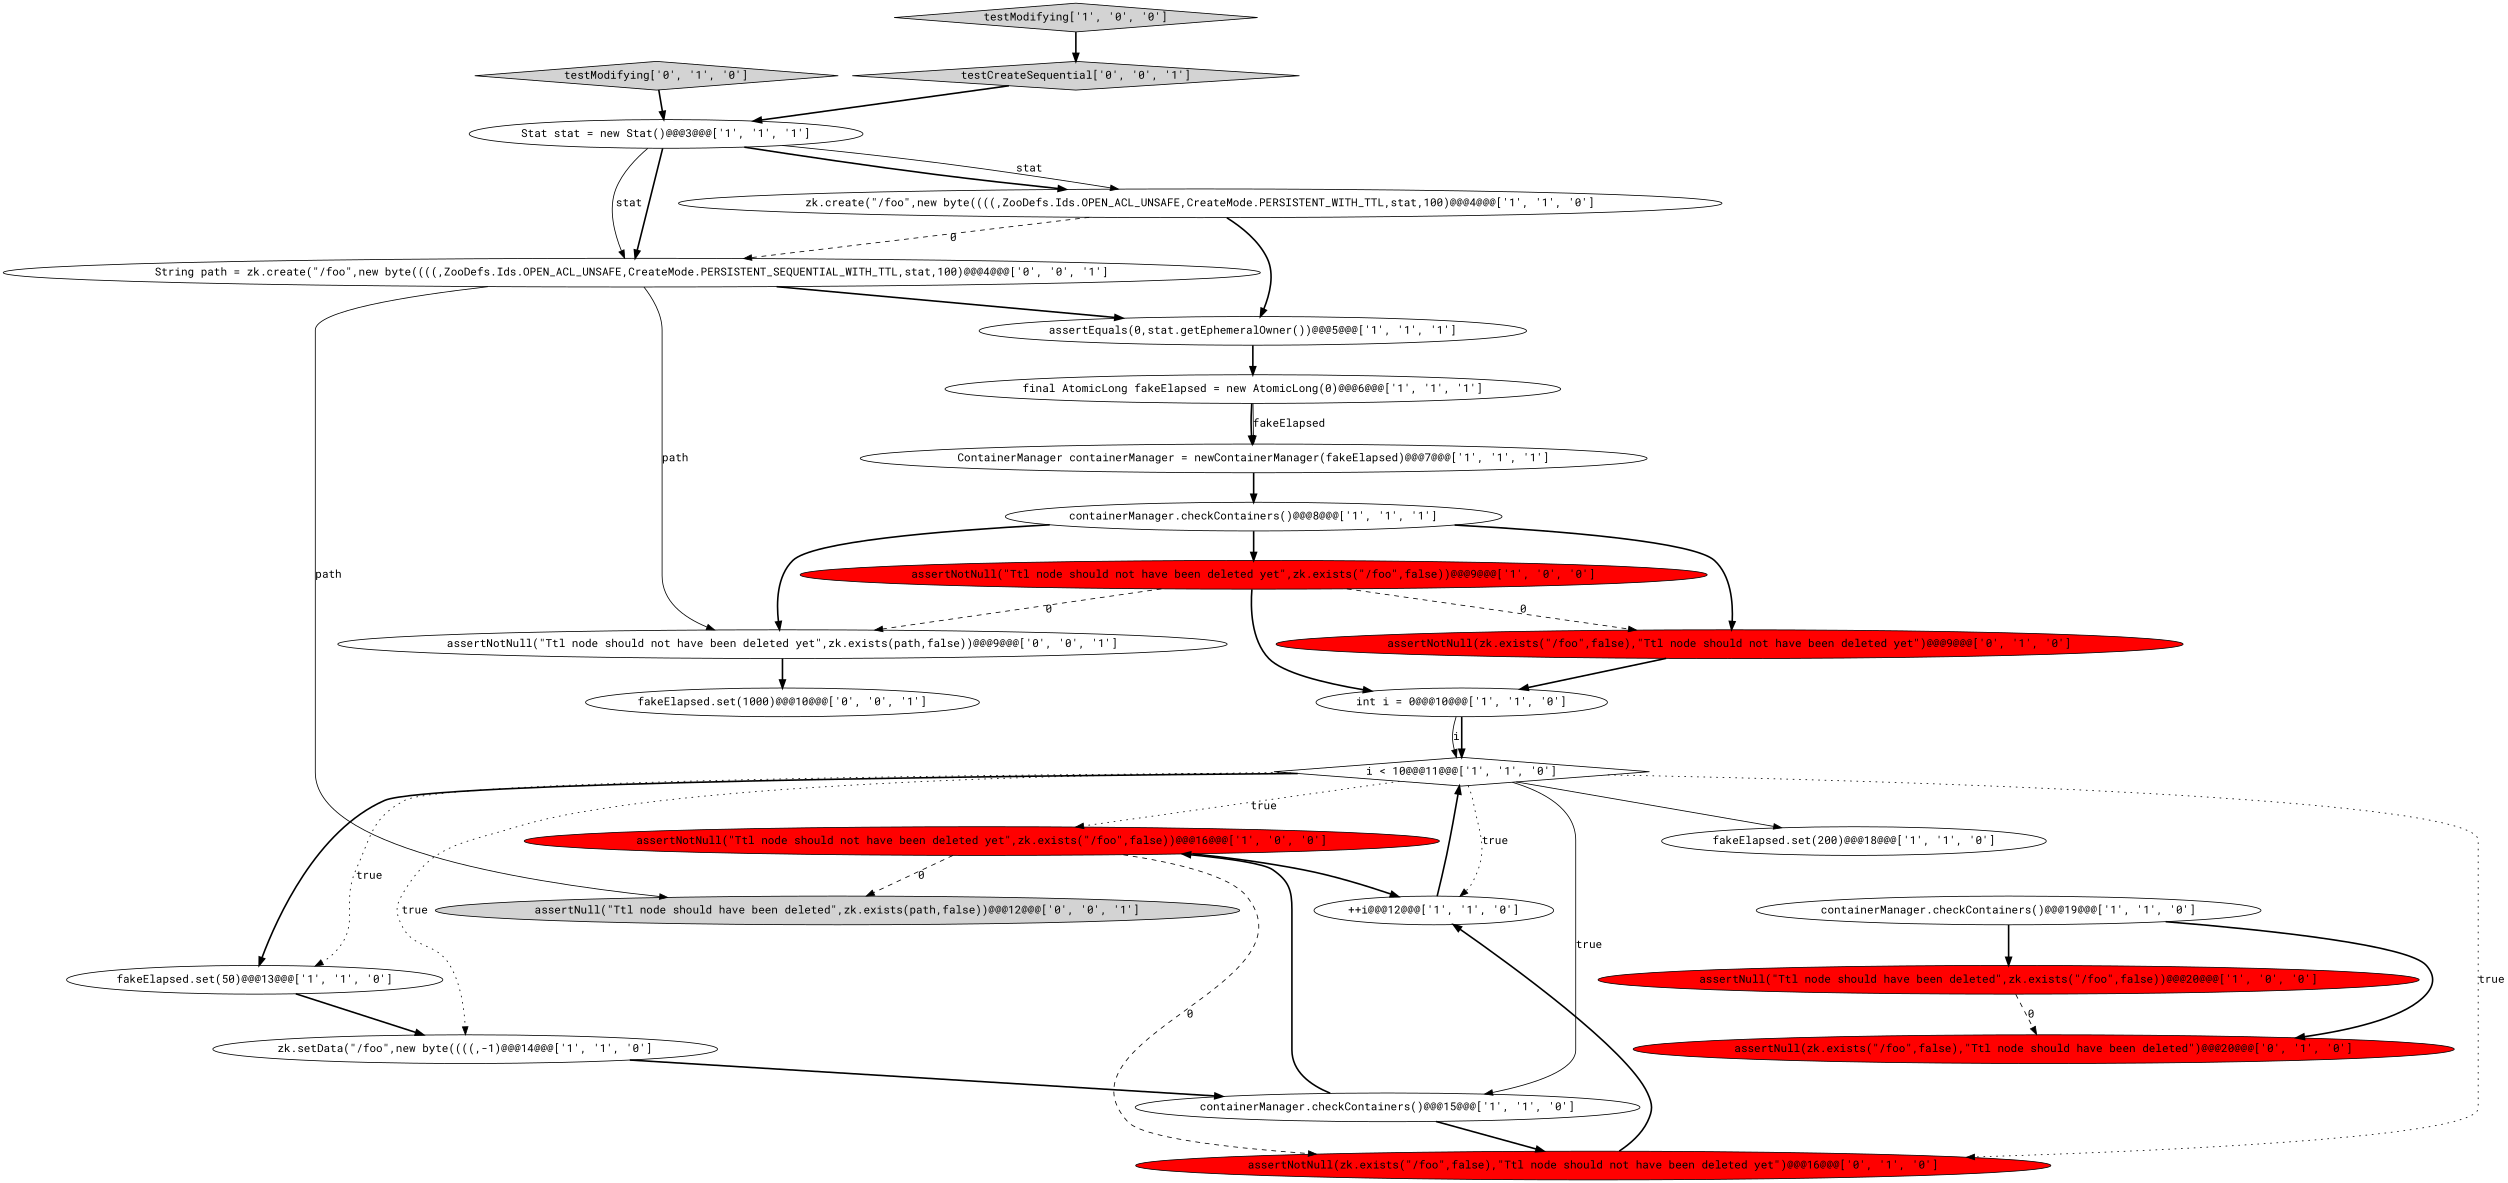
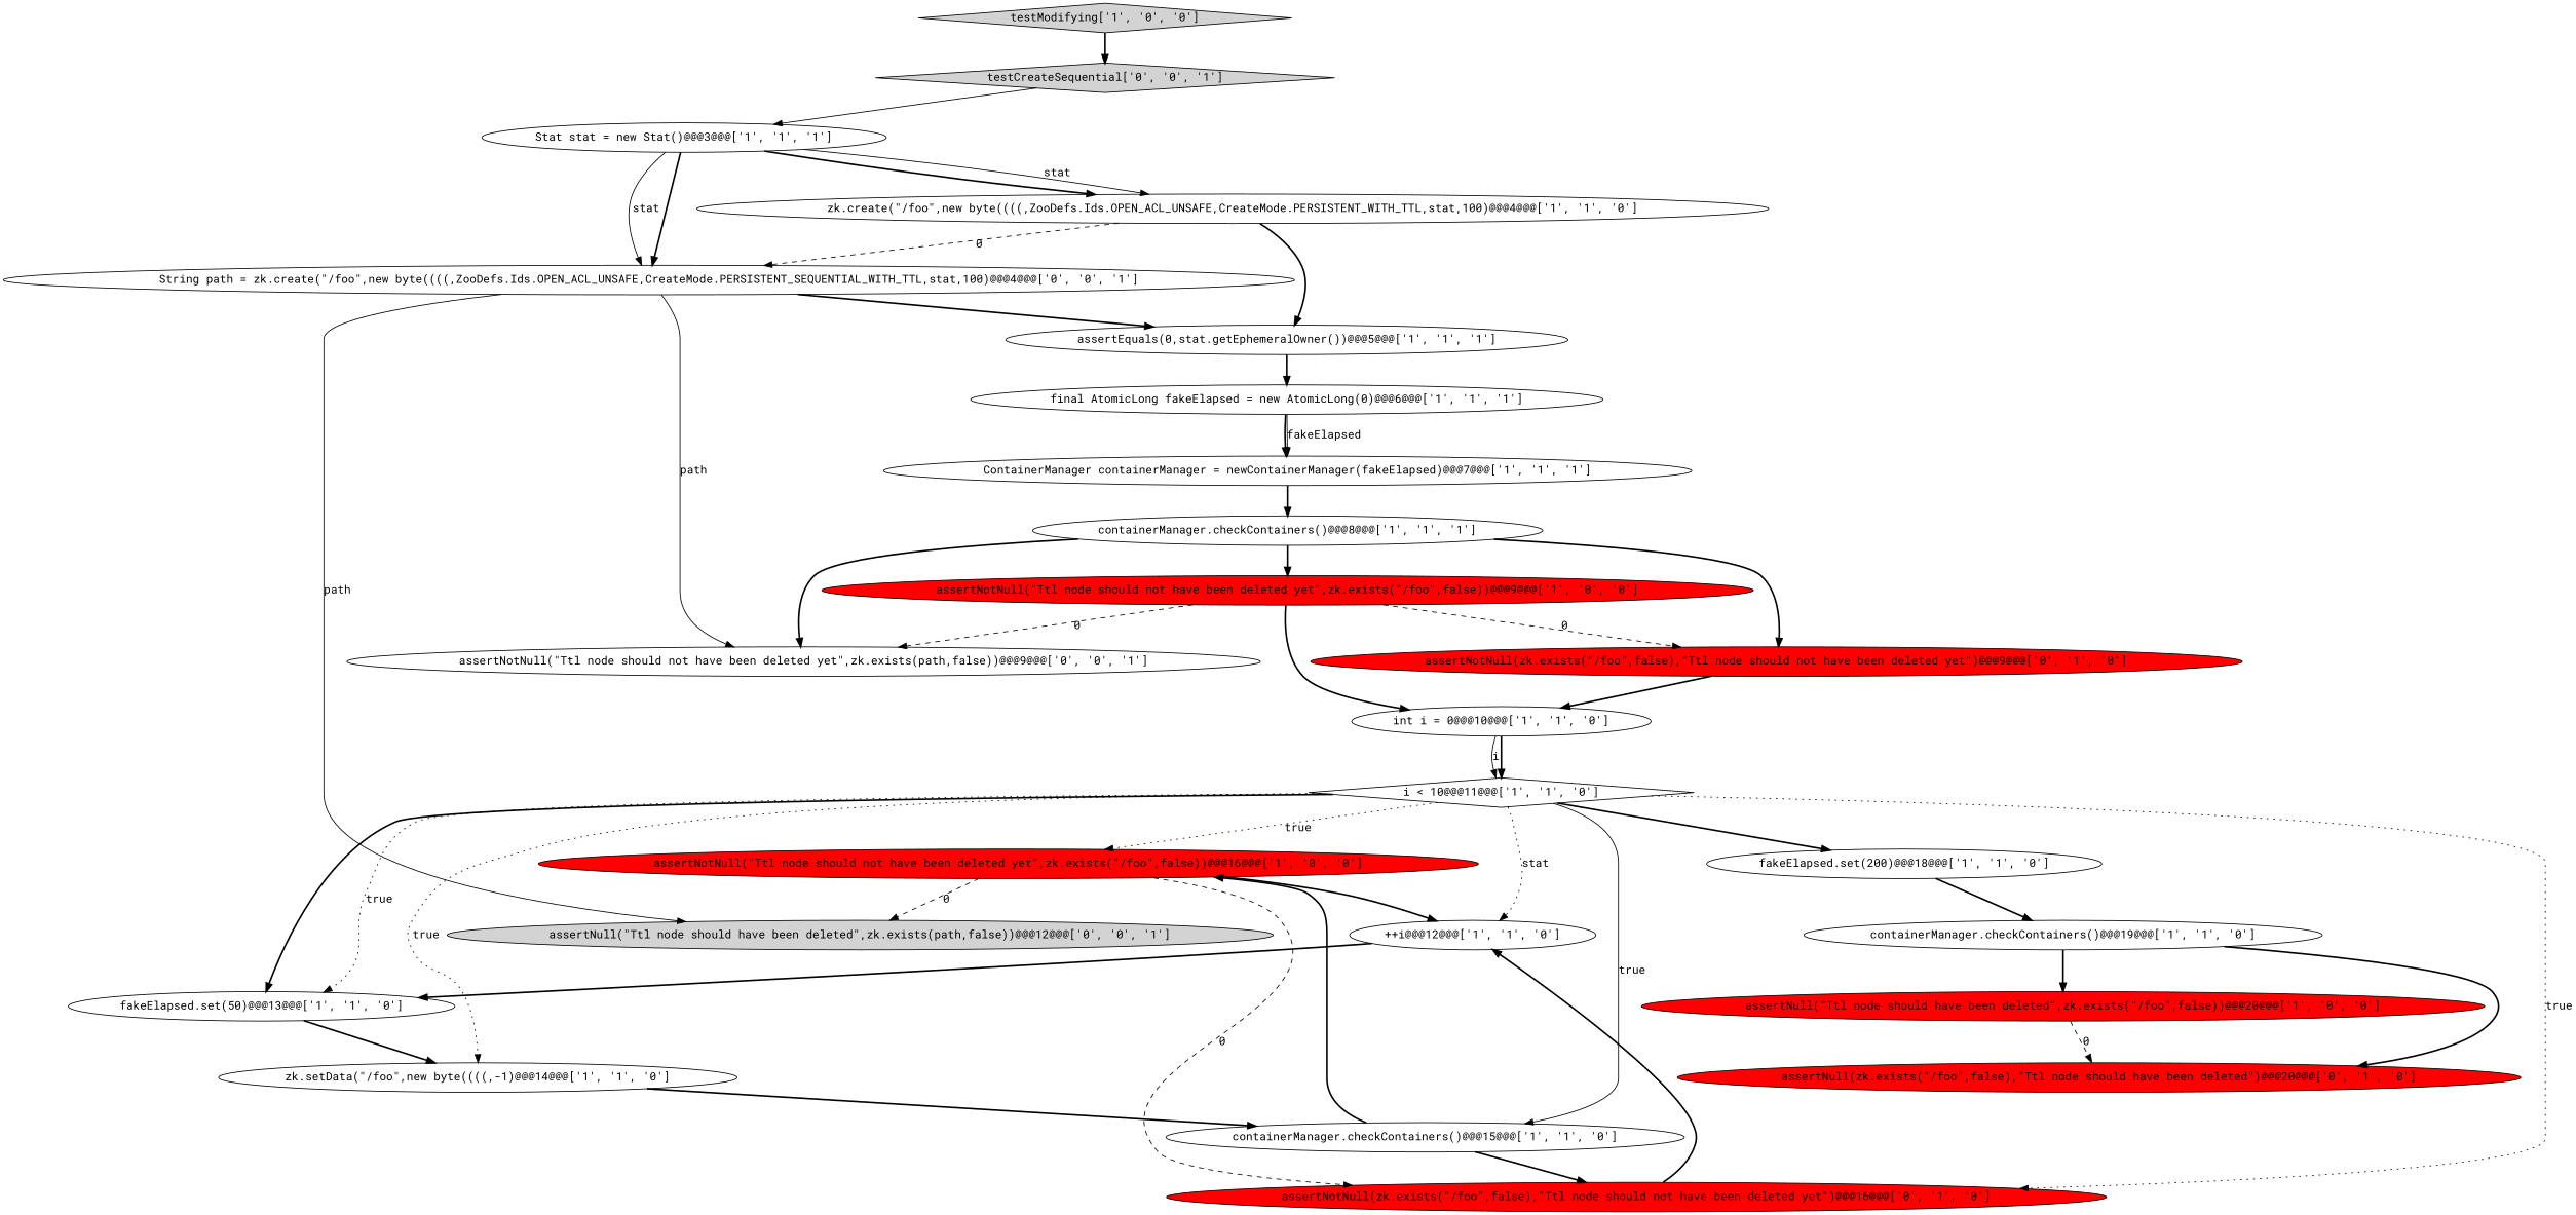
  digraph {
    fontname="Roboto Mono"
    node [fillcolor=white fontname="Roboto Mono" shape=ellipse style=filled]
    edge [fontname="Roboto Mono" style=bold]
    n1 [label="Stat stat = new Stat()@@@3@@@['1', '1', '1']"]
    n2 [label="zk.create(\"/foo\",new byte((((,ZooDefs.Ids.OPEN_ACL_UNSAFE,CreateMode.PERSISTENT_WITH_TTL,stat,100)@@@4@@@['1', '1', '0']"]
    n3 [label="String path = zk.create(\"/foo\",new byte((((,ZooDefs.Ids.OPEN_ACL_UNSAFE,CreateMode.PERSISTENT_SEQUENTIAL_WITH_TTL,stat,100)@@@4@@@['0', '0', '1']"]
    n4 [label="assertEquals(0,stat.getEphemeralOwner())@@@5@@@['1', '1', '1']"]
    n5 [fillcolor=lightgray label="assertNull(\"Ttl node should have been deleted\",zk.exists(path,false))@@@12@@@['0', '0', '1']"]
    n6 [label="assertNotNull(\"Ttl node should not have been deleted yet\",zk.exists(path,false))@@@9@@@['0', '0', '1']"]
    n7 [label="final AtomicLong fakeElapsed = new AtomicLong(0)@@@6@@@['1', '1', '1']"]
    n8 [label="ContainerManager containerManager = newContainerManager(fakeElapsed)@@@7@@@['1', '1', '1']"]
    n9 [label="containerManager.checkContainers()@@@8@@@['1', '1', '1']"]
    n10 [fillcolor=red label="assertNotNull(zk.exists(\"/foo\",false),\"Ttl node should not have been deleted yet\")@@@9@@@['0', '1', '0']"]
    n11 [label="int i = 0@@@10@@@['1', '1', '0']"]
    n12 [label="i < 10@@@11@@@['1', '1', '0']" shape=diamond]
-   n13 [label="fakeElapsed.set(1000)@@@10@@@['0', '0', '1']"]
    n14 [label="containerManager.checkContainers()@@@19@@@['1', '1', '0']"]
    n15 [fillcolor=red label="assertNull(\"Ttl node should have been deleted\",zk.exists(\"/foo\",false))@@@20@@@['1', '0', '0']"]
    n16 [fillcolor=red label="assertNull(zk.exists(\"/foo\",false),\"Ttl node should have been deleted\")@@@20@@@['0', '1', '0']"]
    n17 [fillcolor=red label="assertNotNull(\"Ttl node should not have been deleted yet\",zk.exists(\"/foo\",false))@@@16@@@['1', '0', '0']"]
    n18 [label="++i@@@12@@@['1', '1', '0']"]
    n19 [fillcolor=red label="assertNotNull(zk.exists(\"/foo\",false),\"Ttl node should not have been deleted yet\")@@@16@@@['0', '1', '0']"]
    n20 [label="fakeElapsed.set(50)@@@13@@@['1', '1', '0']"]
    n21 [label="zk.setData(\"/foo\",new byte((((,-1)@@@14@@@['1', '1', '0']"]
    n22 [label="containerManager.checkContainers()@@@15@@@['1', '1', '0']"]
    n23 [fillcolor=red label="assertNotNull(\"Ttl node should not have been deleted yet\",zk.exists(\"/foo\",false))@@@9@@@['1', '0', '0']"]
-   n24 [fillcolor=lightgray label="testModifying['0', '1', '0']" shape=diamond]
    n25 [label="fakeElapsed.set(200)@@@18@@@['1', '1', '0']"]
    n26 [fillcolor=lightgray label="testModifying['1', '0', '0']" shape=diamond]
    n27 [fillcolor=lightgray label="testCreateSequential['0', '0', '1']" shape=diamond]
    n1 -> n2 [label=stat style=solid]
    n1 -> n2
    n1 -> n3
    n1 -> n3 [label=stat style=solid]
    n2 -> n3 [label=0 style=dashed]
    n2 -> n4
    n3 -> n4
    n3 -> n5 [label=path style=solid]
    n3 -> n6 [label=path style=solid]
    n4 -> n7
-   n6 -> n13
    n7 -> n8 [label=fakeElapsed style=solid]
    n7 -> n8
    n8 -> n9
    n9 -> n6
    n9 -> n10
    n9 -> n23
    n10 -> n11
    n11 -> n12
    n11 -> n12 [label=i style=solid]
    n12 -> n17 [label=true style=dotted]
-   n12 -> n18 [label=true style=dotted]
+   n12 -> n18 [label=stat style=dotted]
    n12 -> n19 [label=true style=dotted]
    n12 -> n20 [label=true style=dotted]
    n12 -> n20
    n12 -> n21 [label=true style=dotted]
    n12 -> n22 [label=true style=solid]
-   n12 -> n25 [style=solid]
+   n12 -> n25
    n14 -> n15
    n14 -> n16
    n15 -> n16 [label=0 style=dashed]
    n17 -> n5 [label=0 style=dashed]
    n17 -> n18
    n17 -> n19 [label=0 style=dashed]
-   n18 -> n12
+   n18 -> n20
    n19 -> n18
    n20 -> n21
    n21 -> n22
    n22 -> n17
    n22 -> n19
    n23 -> n6 [label=0 style=dashed]
    n23 -> n10 [label=0 style=dashed]
    n23 -> n11
-   n24 -> n1
+   n25 -> n14
    n26 -> n27
-   n27 -> n1
+   n27 -> n1 [style=solid]
  }
